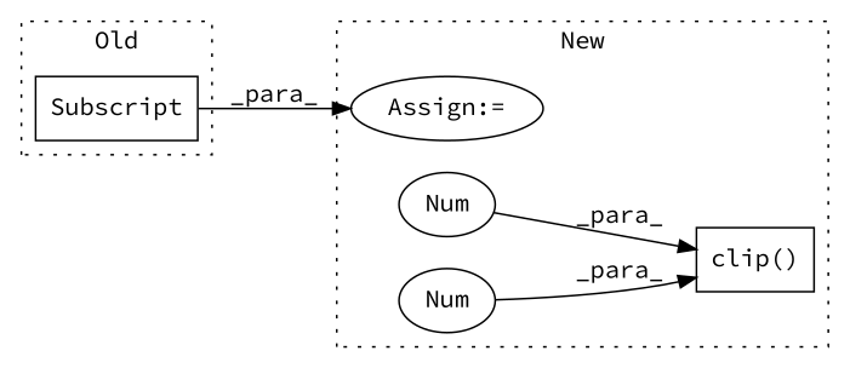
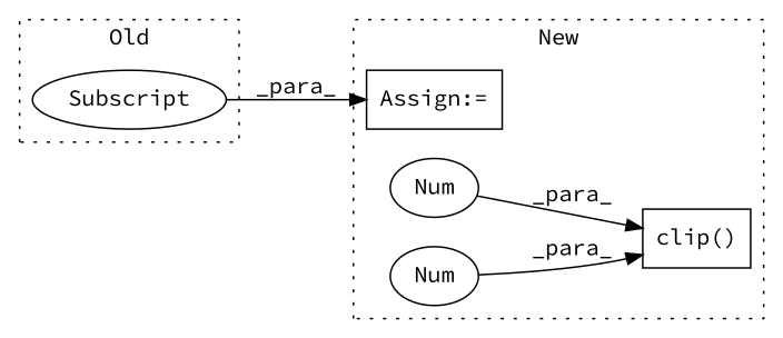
  digraph {
    fontname="Source Code Pro"
    rankdir=LR
    node [a=76 fontname="Source Code Pro" l=1 shape=box]
    edge [fontname="Source Code Pro"]
    n1 [a=75 l="12,1" label="clip()" s="11035,11073"]
-   n2 [a=68 l=3 label="Assign:=" s=11032 shape=ellipse]
+   n2 [a=68 l=3 label="Assign:=" s=11032]
    n3 [label=Num s=11069 shape=ellipse]
    n4 [label=Num s=11072 shape=ellipse]
-   n5 [a=63 l="53,0" label=Subscript s="10495,0"]
+   n5 [a=63 l="53,0" label=Subscript s="10495,0" shape=ellipse]
    subgraph cluster_1 {
      label=New
      style=dotted
      n1
      n2
      n3
      n4
    }
    subgraph cluster_2 {
      label=Old
      style=dotted
      n5
    }
    n3 -> n1 [label=_para_]
    n4 -> n1 [label=_para_]
    n5 -> n2 [label=_para_]
  }
